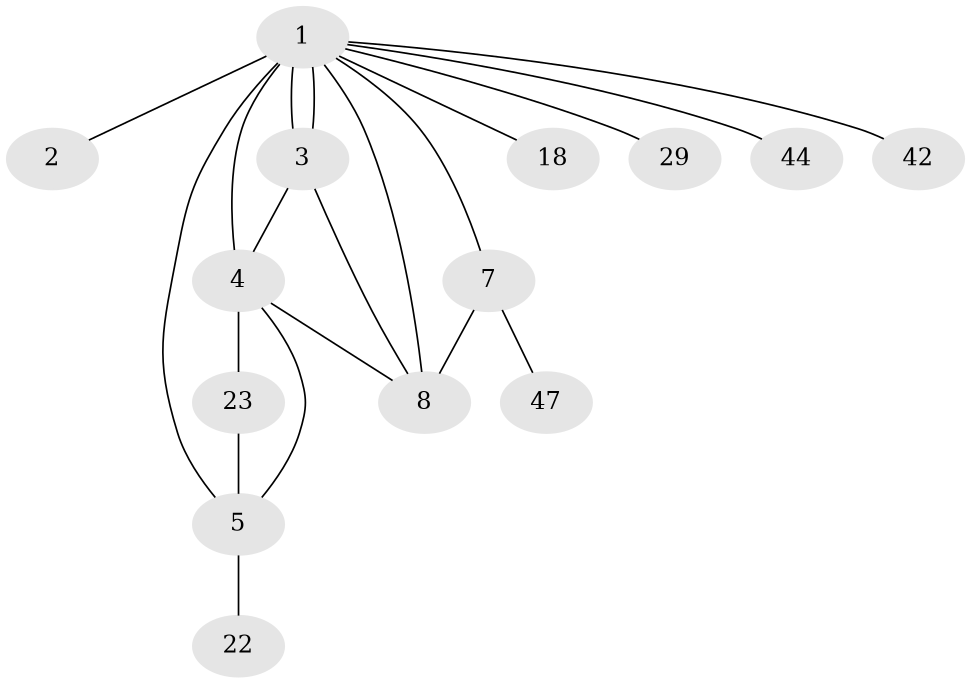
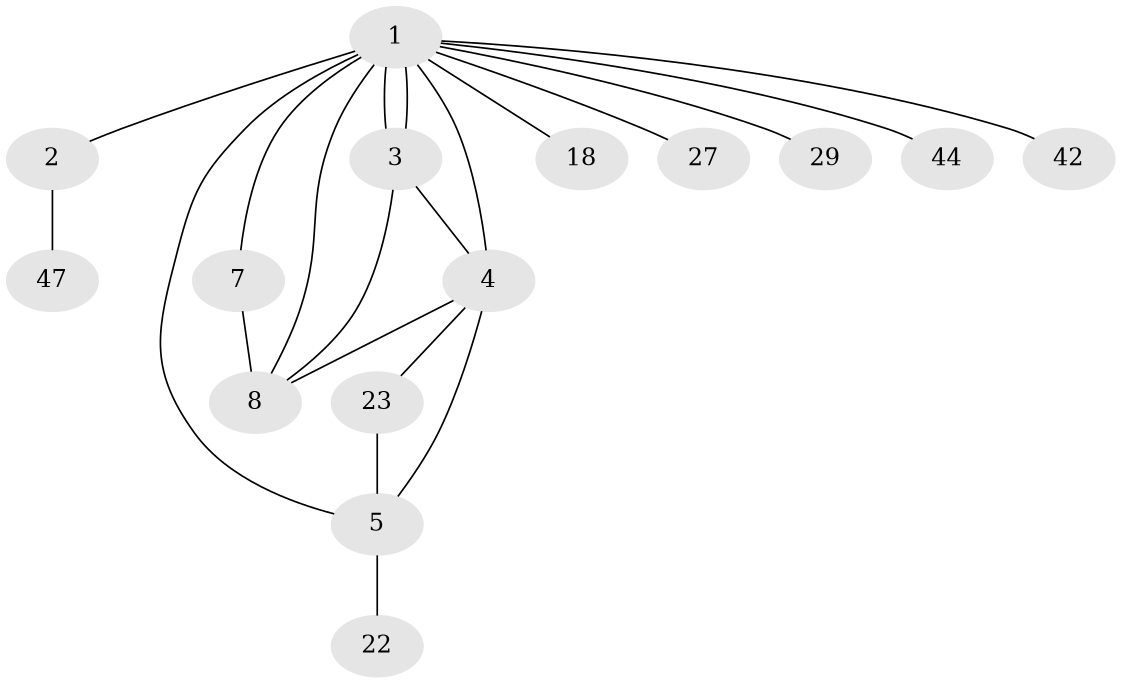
  graph {
    node [color=gray90 style=filled]
    1 [super="+6+12"]
    2
    3 [super="+41+14+24"]
    4 [super="+17"]
    5 [super="+26+20+16+10+37+32+9+25"]
    7 [super="+28"]
    8 [super="+42+50+13+11+21"]
    18
+   27 [super="+31"]
    29
    44
    n12 [label=42]
    47
    23
    22
    1 -- 2
    1 -- 3
    1 -- 3
    1 -- 4
    1 -- 5 [weight=4]
    1 -- 7
    1 -- 8
    1 -- 18
+   1 -- 27
    1 -- 29
    1 -- 44
    1 -- n12
-   7 -- 47
+   2 -- 47
    3 -- 4
    3 -- 8 [weight=2]
    4 -- 5
    4 -- 8
    4 -- 23
    5 -- 22
    7 -- 8 [weight=2]
    23 -- 5 [weight=4]
  }
